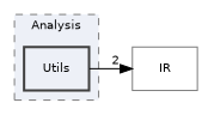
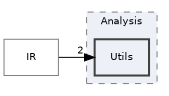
  digraph {
    compound=true
    rankdir=LR
    node [fillcolor="#edf0f7" fontname=Helvetica fontsize=10 shape=box]
    n1 [color=grey25 label=Utils style="filled,bold,"]
    n2 [color=grey50 label=IR]
    subgraph cluster_1 {
      bgcolor="#edf0f7"
      fontname=Helvetica
      fontsize=10
      label=Analysis
      pencolor=grey50
      style="filled,dashed,"
      n1
    }
-   n1 -> n2 [fontname=Helvetica fontsize=10 headlabel=2 labeldistance=1.5 labelfontname=Helvetica labelfontsize=10]
+   n2 -> n1 [fontname=Helvetica fontsize=10 headlabel=2 labeldistance=1.5 labelfontname=Helvetica labelfontsize=10]
  }
